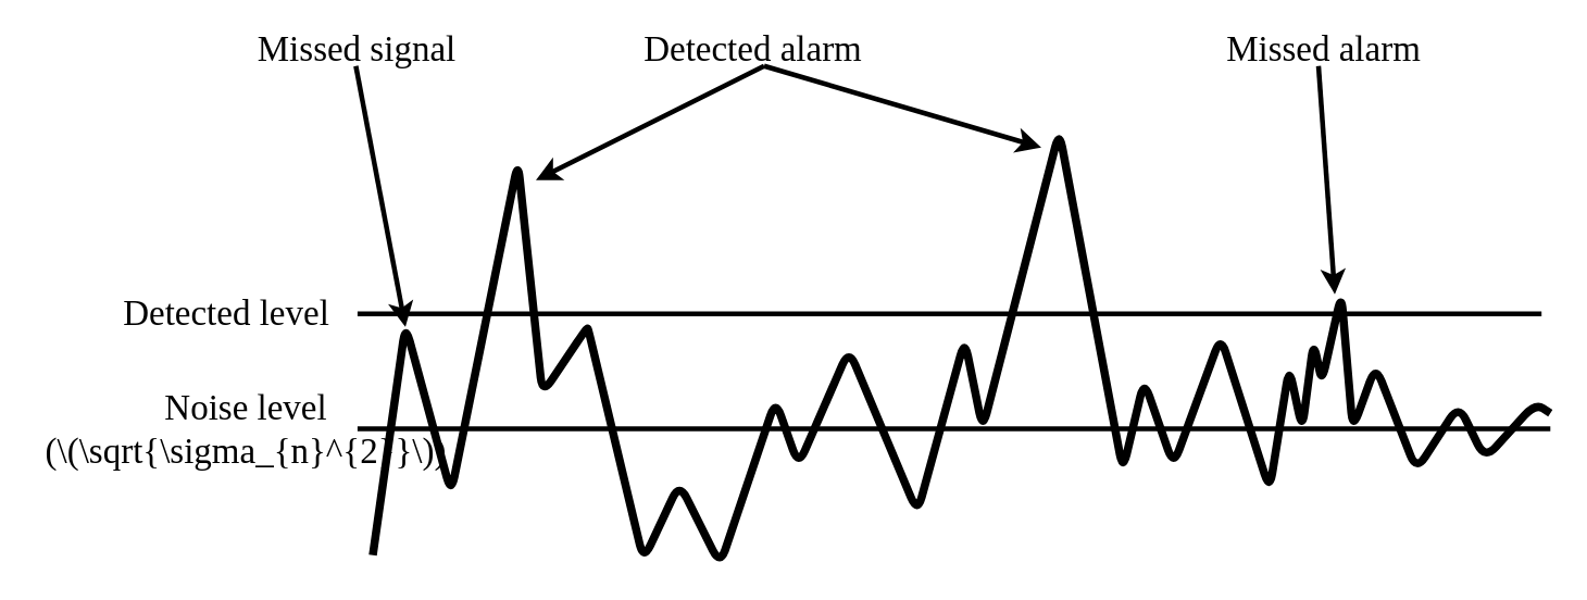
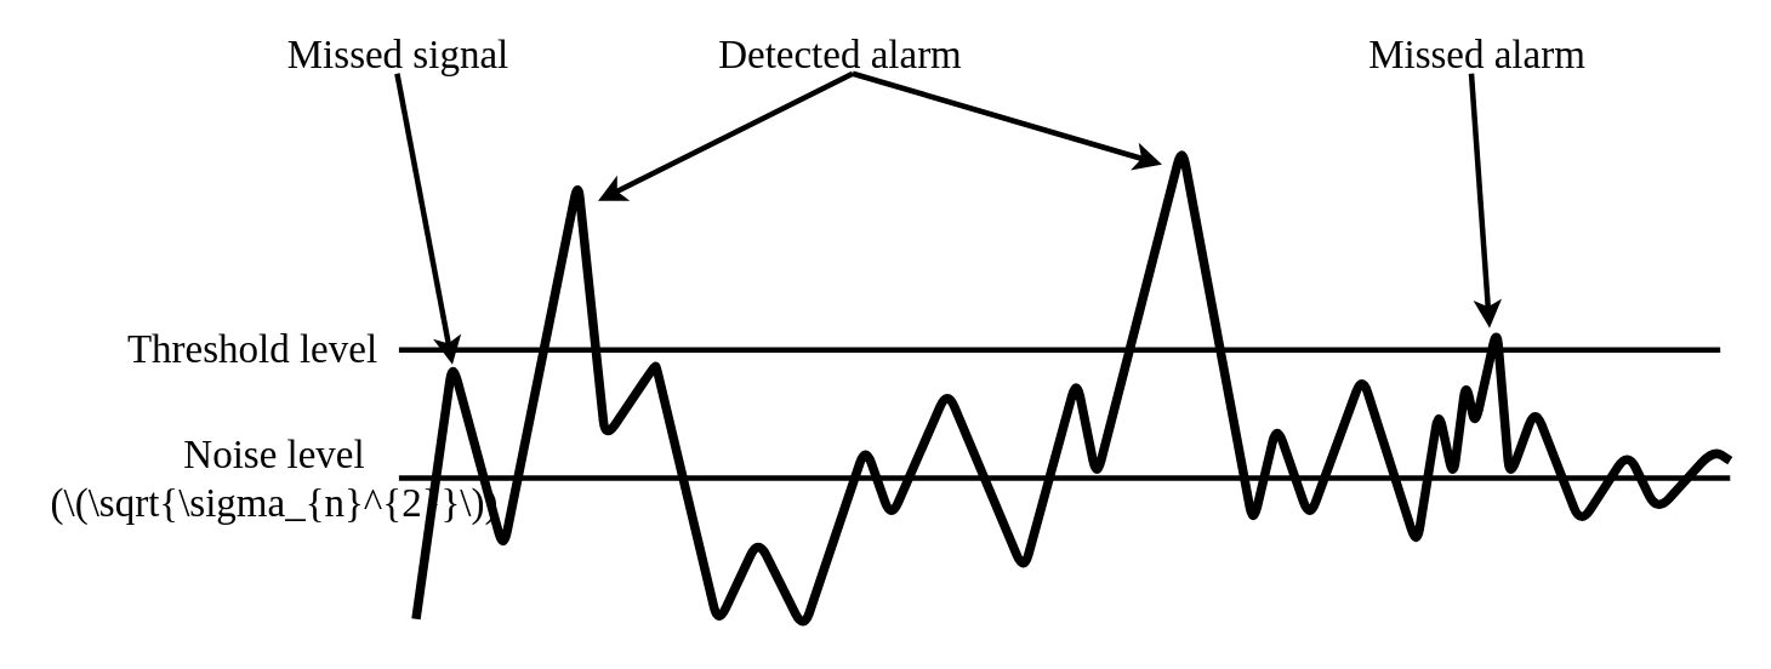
  <mxCell id="0" />
  <mxCell id="1" parent="0" />
  <mxCell id="2" style="graphMlID=n2;shape=rect;fillColor=#ffffff;strokeColor=#ffffff;strokeWidth=1.0;fontFamily=Times New Roman;fontSize=22;" parent="1" vertex="1"><mxGeometry x="188.6" y="177.04" width="30" height="30" as="geometry" /></mxCell>
  <mxCell id="3" style="graphMlID=n4;shape=rect;fillColor=#ffffff;strokeColor=#ffffff;strokeWidth=1.0;fontFamily=Times New Roman;fontSize=22;" parent="1" vertex="1"><mxGeometry x="279.2" y="197.08" width="30" height="30" as="geometry" /></mxCell>
  <mxCell id="4" value="" style="graphMlID=e0;rounded=1;endArrow=none;strokeColor=#000000;strokeWidth=5.0;startArrow=none;startFill=1;endFill=1;fontFamily=Times New Roman;fontSize=22;" parent="1" edge="1"><mxGeometry relative="1" as="geometry"><Array as="points"><mxPoint x="248" y="199" /><mxPoint x="276" y="302" /><mxPoint x="317" y="99" /><mxPoint x="332" y="241" /><mxPoint x="359" y="201" /><mxPoint x="360" y="201" /><mxPoint x="394" y="343" /><mxPoint x="416" y="296" /><mxPoint x="441" y="346" /><mxPoint x="475" y="245" /><mxPoint x="489" y="285" /><mxPoint x="520" y="214" /><mxPoint x="562" y="314" /><mxPoint x="591" y="208" /><mxPoint x="602" y="262.52" /><mxPoint x="649" y="80" /><mxPoint x="688" y="288" /><mxPoint x="701" y="233" /><mxPoint x="719" y="285" /><mxPoint x="748" y="206" /><mxPoint x="778" y="300" /><mxPoint x="790" y="225" /><mxPoint x="798" y="262.52" /><mxPoint x="805" y="209" /><mxPoint x="810" y="234" /><mxPoint x="822" y="180" /><mxPoint x="829" y="262.52" /><mxPoint x="843" y="224" /><mxPoint x="868" y="288" /><mxPoint x="894" y="248" /><mxPoint x="894" y="248" /><mxPoint x="910" y="281" /><mxPoint x="941" y="247" /></Array><mxPoint x="228" y="340" as="sourcePoint" /><mxPoint x="950.2" y="252.9" as="targetPoint" /></mxGeometry></mxCell>
  <mxCell id="5" value="" style="graphMlID=e1;rounded=0;endArrow=none;strokeColor=#000000;strokeWidth=3.0;startArrow=none;startFill=1;endFill=1;fontFamily=Times New Roman;fontSize=22;" parent="1" edge="1"><mxGeometry relative="1" as="geometry"><mxPoint x="218.6" y="262.52" as="sourcePoint" /><mxPoint x="950.2" y="262.52" as="targetPoint" /></mxGeometry></mxCell>
  <mxCell id="6" value="" style="graphMlID=e2;rounded=0;endArrow=none;strokeColor=#000000;strokeWidth=3.0;startArrow=none;startFill=1;endFill=1;fontFamily=Times New Roman;fontSize=22;" parent="1" source="2" edge="1"><mxGeometry relative="1" as="geometry"><mxPoint x="944.8" y="192.04" as="targetPoint" /></mxGeometry></mxCell>
- <mxCell id="7" value="Detected level" style="text;html=1;strokeColor=none;fillColor=none;align=center;verticalAlign=middle;whiteSpace=wrap;rounded=0;fontFamily=Times New Roman;fontSize=22;" parent="1" vertex="1"><mxGeometry x="58" y="182.04" width="160.6" height="20" as="geometry" /></mxCell>
+ <mxCell id="7" value="Threshold level" style="text;html=1;strokeColor=none;fillColor=none;align=center;verticalAlign=middle;whiteSpace=wrap;rounded=0;fontFamily=Times New Roman;fontSize=22;" parent="1" vertex="1"><mxGeometry x="58" y="182.04" width="160.6" height="20" as="geometry" /></mxCell>
  <mxCell id="8" value="&lt;div style=&quot;font-size: 22px;&quot;&gt;Noise level&lt;/div&gt;&lt;div style=&quot;font-size: 22px;&quot;&gt;(\(\sqrt{\sigma_{n}^{2}}\))&lt;/div&gt;" style="text;html=1;align=center;verticalAlign=middle;resizable=0;points=[];autosize=1;fontSize=22;fontFamily=Times New Roman;" parent="1" vertex="1"><mxGeometry x="20.1" y="232.52" width="260" height="60" as="geometry" /></mxCell>
  <mxCell id="9" value="Detected alarm" style="text;html=1;strokeColor=none;fillColor=none;align=center;verticalAlign=middle;whiteSpace=wrap;rounded=0;fontFamily=Times New Roman;fontSize=22;" vertex="1" parent="1"><mxGeometry x="378" y="20" width="167" height="20" as="geometry" /></mxCell>
  <mxCell id="10" value="Missed alarm" style="text;html=1;strokeColor=none;fillColor=none;align=center;verticalAlign=middle;whiteSpace=wrap;rounded=0;fontFamily=Times New Roman;fontSize=22;" vertex="1" parent="1"><mxGeometry x="728" y="20" width="167" height="20" as="geometry" /></mxCell>
  <mxCell id="11" value="Missed signal" style="text;html=1;strokeColor=none;fillColor=none;align=center;verticalAlign=middle;whiteSpace=wrap;rounded=0;fontFamily=Times New Roman;fontSize=22;" vertex="1" parent="1"><mxGeometry x="128" y="20" width="181.2" height="20" as="geometry" /></mxCell>
  <mxCell id="12" value="" style="endArrow=classic;html=1;exitX=0.5;exitY=1;exitDx=0;exitDy=0;strokeWidth=3;fontFamily=Times New Roman;fontSize=22;" edge="1" parent="1"><mxGeometry width="50" height="50" relative="1" as="geometry"><mxPoint x="217.6" y="40" as="sourcePoint" /><mxPoint x="248" y="200" as="targetPoint" /></mxGeometry></mxCell>
  <mxCell id="13" value="" style="endArrow=classic;html=1;exitX=0.5;exitY=1;exitDx=0;exitDy=0;strokeWidth=3;fontFamily=Times New Roman;fontSize=22;" edge="1" parent="1"><mxGeometry width="50" height="50" relative="1" as="geometry"><mxPoint x="468" y="40" as="sourcePoint" /><mxPoint x="328" y="110" as="targetPoint" /></mxGeometry></mxCell>
  <mxCell id="14" value="" style="endArrow=classic;html=1;exitX=0.5;exitY=1;exitDx=0;exitDy=0;strokeWidth=3;fontFamily=Times New Roman;fontSize=22;" edge="1" parent="1"><mxGeometry width="50" height="50" relative="1" as="geometry"><mxPoint x="468" y="40" as="sourcePoint" /><mxPoint x="638" y="90" as="targetPoint" /></mxGeometry></mxCell>
  <mxCell id="15" value="" style="endArrow=classic;html=1;exitX=0.5;exitY=1;exitDx=0;exitDy=0;strokeWidth=3;fontFamily=Times New Roman;fontSize=22;" edge="1" parent="1"><mxGeometry width="50" height="50" relative="1" as="geometry"><mxPoint x="808" y="40" as="sourcePoint" /><mxPoint x="818" y="180" as="targetPoint" /></mxGeometry></mxCell>
